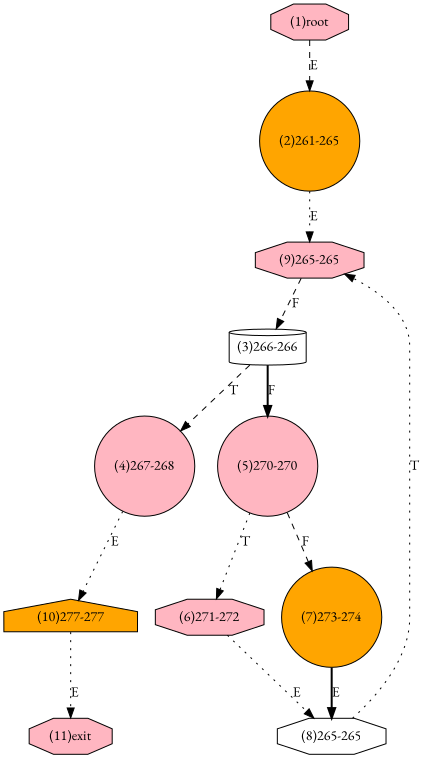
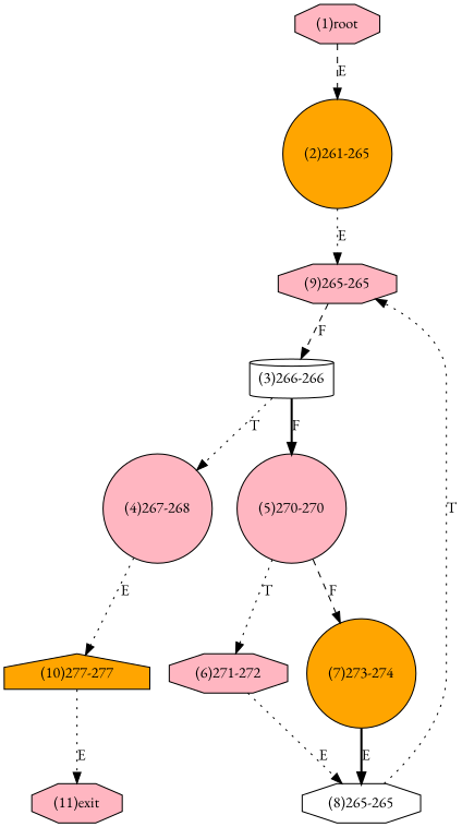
  digraph {
    fontname="EB Garamond"
    node [fillcolor=lightpink fontname="EB Garamond" shape=octagon style=filled]
    edge [fontname="EB Garamond" style=dotted]
    n1 [label="(1)root"]
    n2 [fillcolor=orange label="(2)261-265" shape=circle]
    n3 [label="(9)265-265"]
    n4 [fillcolor=white label="(3)266-266" shape=cylinder]
    n5 [label="(4)267-268" shape=circle]
    n6 [label="(5)270-270" shape=circle]
    n7 [fillcolor=orange label="(10)277-277" shape=house]
    n8 [label="(6)271-272"]
    n9 [fillcolor=orange label="(7)273-274" shape=circle]
    n10 [label="(11)exit"]
    n11 [fillcolor=white label="(8)265-265"]
    n1 -> n2 [label=E style=dashed]
    n2 -> n3 [label=E]
    n3 -> n4 [label=F style=dashed]
-   n4 -> n5 [label=T style=dashed]
+   n4 -> n5 [label=T]
    n4 -> n6 [label=F style=bold]
    n5 -> n7 [label=E]
    n6 -> n8 [label=T]
    n6 -> n9 [label=F style=dashed]
    n7 -> n10 [label=E]
    n8 -> n11 [label=E]
    n9 -> n11 [label=E style=bold]
    n11 -> n3 [label=T]
  }
